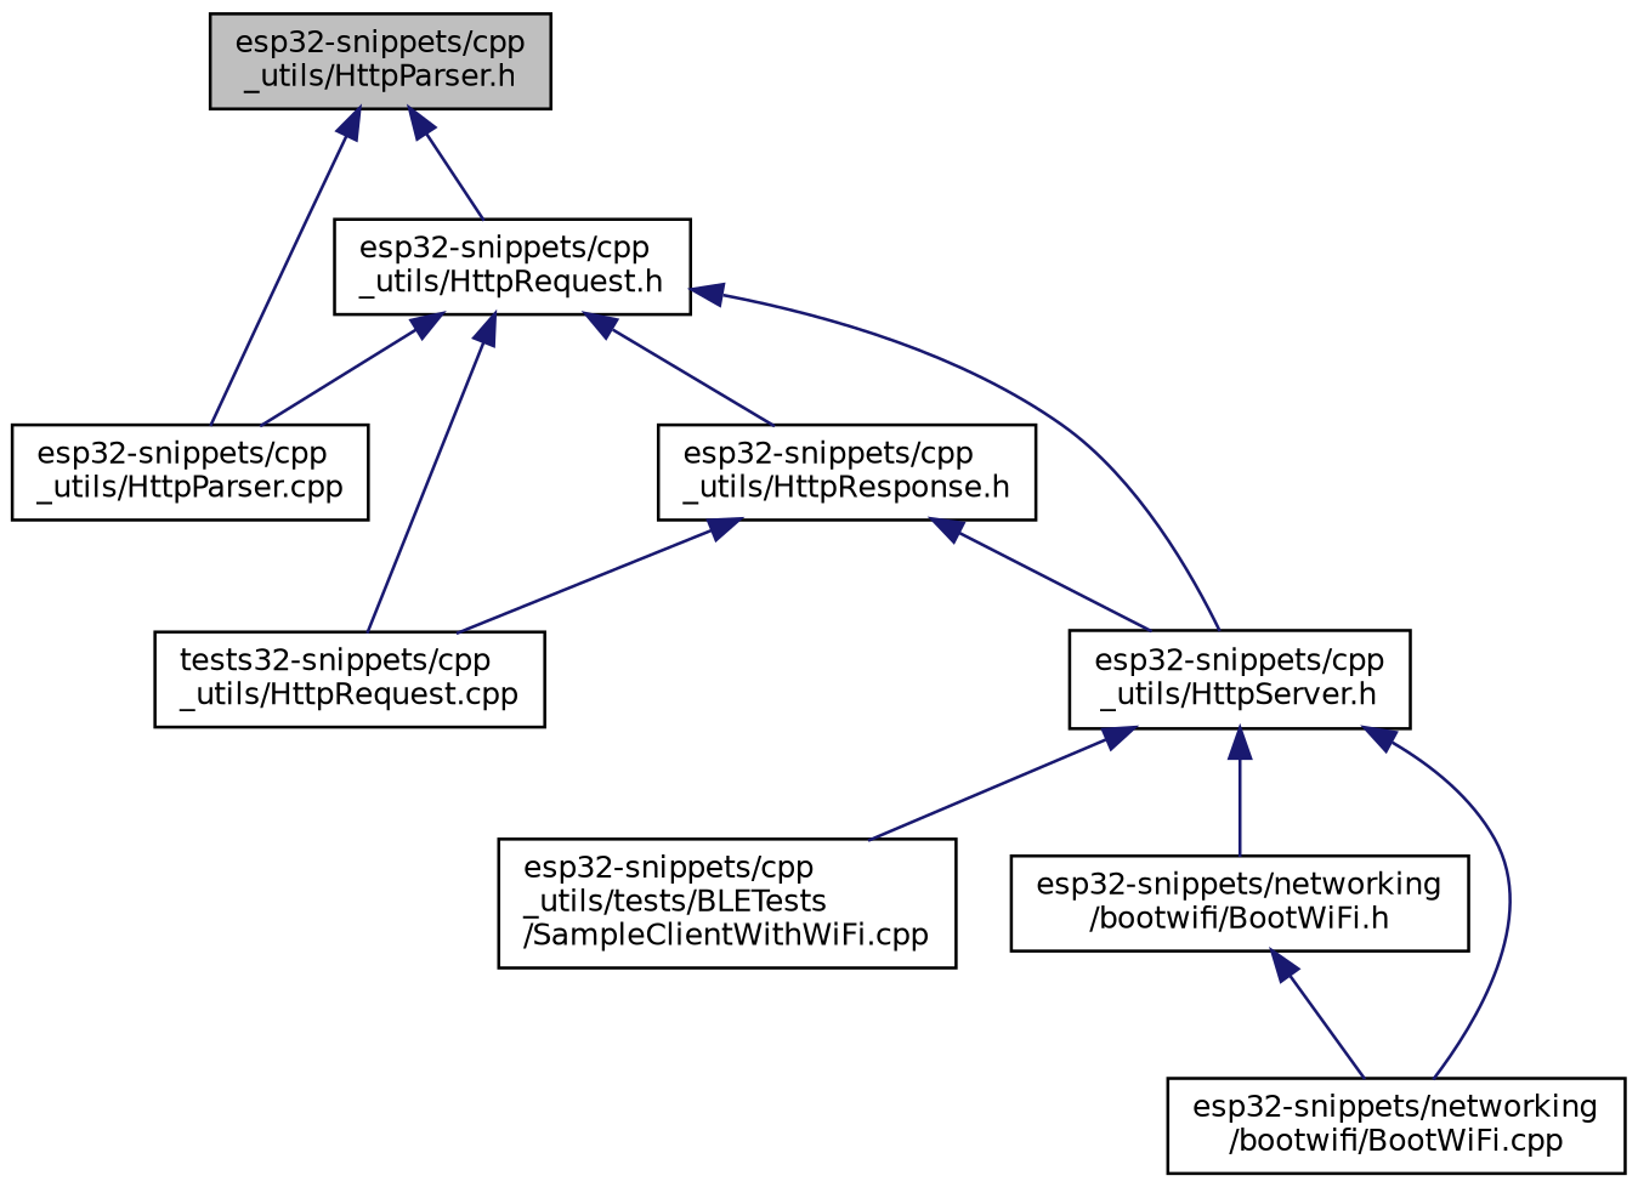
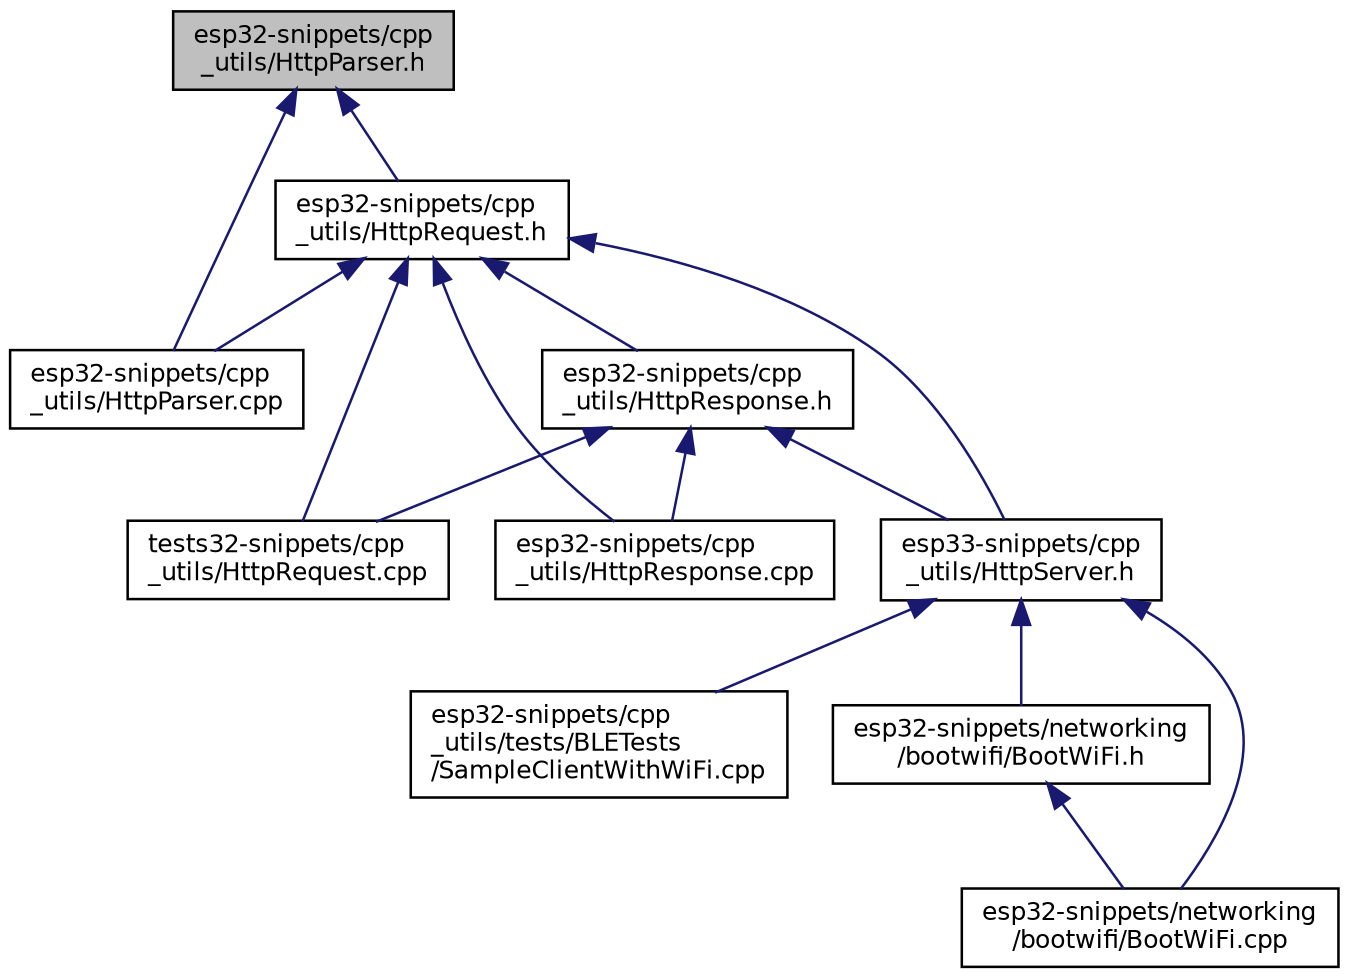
  digraph {
    node [color=black fillcolor=white fontname=Helvetica fontsize=10 shape=record style=filled]
    edge [color=midnightblue dir=back fontname=Helvetica fontsize=10 labelfontname=Helvetica labelfontsize=10 style=solid]
    n1 [fillcolor=grey75 fontcolor=black height=0.2 label="esp32-snippets/cpp\l_utils/HttpParser.h" width=0.4]
    n2 [height=0.2 label="esp32-snippets/cpp\l_utils/HttpParser.cpp" width=0.4]
    n3 [height=0.2 label="esp32-snippets/cpp\l_utils/HttpRequest.h" width=0.4]
    n4 [height=0.2 label="esp32-snippets/cpp\l_utils/HttpResponse.h" width=0.4]
    n5 [height=0.2 label="tests32-snippets/cpp\l_utils/HttpRequest.cpp" width=0.4]
-   n7 [height=0.2 label="esp32-snippets/cpp\l_utils/HttpServer.h" width=0.4]
+   n6 [height=0.2 label="esp32-snippets/cpp\l_utils/HttpResponse.cpp" width=0.4]
+   n7 [height=0.2 label="esp33-snippets/cpp\l_utils/HttpServer.h" width=0.4]
    n8 [height=0.2 label="esp32-snippets/cpp\l_utils/tests/BLETests\l/SampleClientWithWiFi.cpp" width=0.4]
    n9 [height=0.2 label="esp32-snippets/networking\l/bootwifi/BootWiFi.cpp" width=0.4]
    n10 [height=0.2 label="esp32-snippets/networking\l/bootwifi/BootWiFi.h" width=0.4]
    n1 -> n2
    n1 -> n3
    n3 -> n2
    n3 -> n4
    n3 -> n5
+   n3 -> n6
    n3 -> n7
    n4 -> n5
+   n4 -> n6
    n4 -> n7
    n7 -> n8
    n7 -> n9
    n7 -> n10
    n10 -> n9
  }
